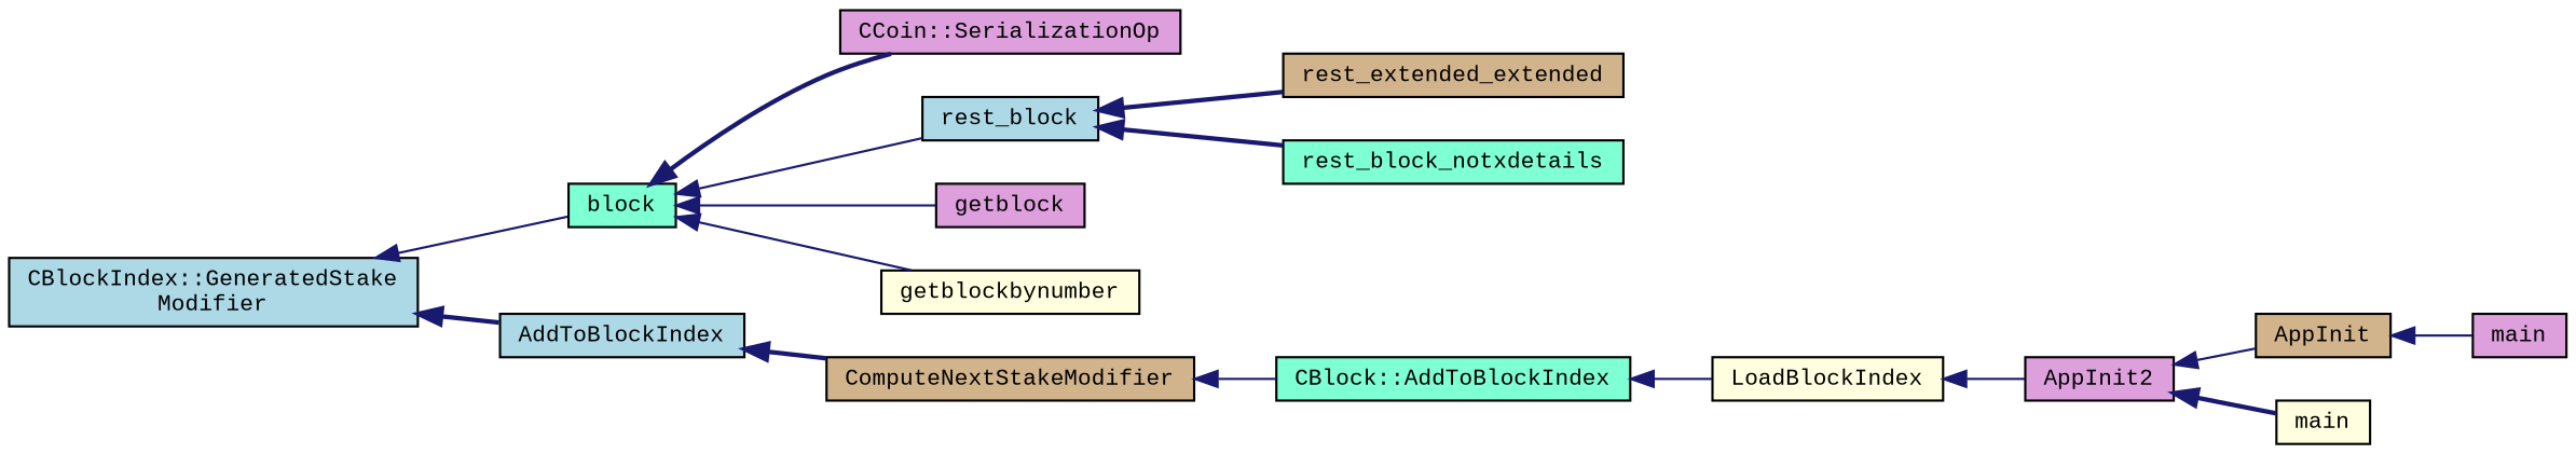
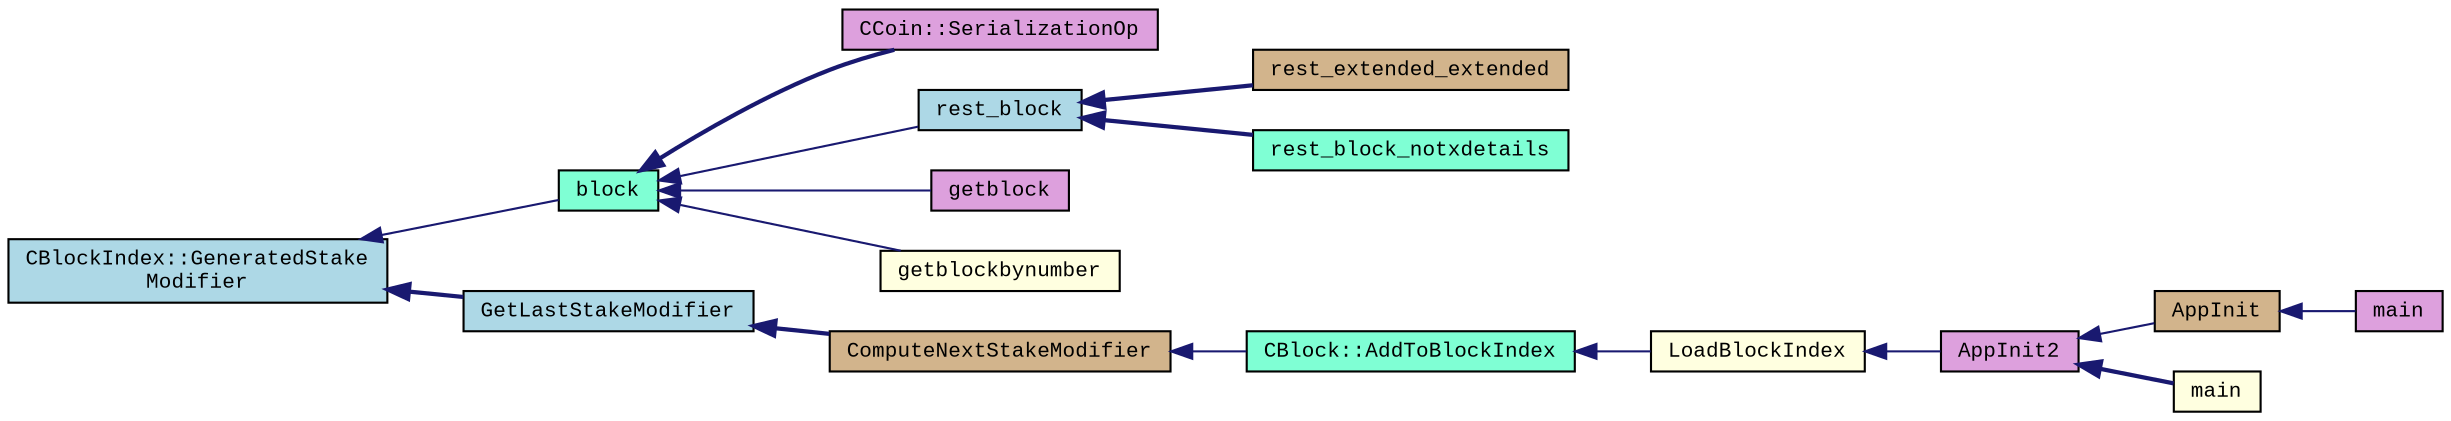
  digraph {
    fontname="Liberation Mono"
    rankdir=LR
    node [color=black fillcolor=plum fontname="Liberation Mono" fontsize=10 shape=record style=filled]
    edge [color=midnightblue dir=back fontname="Liberation Mono" fontsize=10 labelfontname=Helvetica labelfontsize=10 style=solid]
    n1 [fillcolor=lightblue fontcolor=black height=0.2 label="CBlockIndex::GeneratedStake\lModifier" width=0.4]
    n2 [fillcolor=aquamarine height=0.2 label=block width=0.4]
-   n3 [fillcolor=lightblue height=0.2 label=AddToBlockIndex width=0.4]
+   n3 [fillcolor=lightblue height=0.2 label=GetLastStakeModifier width=0.4]
    n4 [height=0.2 label="CCoin::SerializationOp" width=0.4]
    n5 [fillcolor=lightblue height=0.2 label=rest_block width=0.4]
    n6 [height=0.2 label=getblock width=0.4]
    n7 [fillcolor=lightyellow height=0.2 label=getblockbynumber width=0.4]
    n8 [fillcolor=tan height=0.2 label=ComputeNextStakeModifier width=0.4]
    n9 [fillcolor=tan height=0.2 label=rest_extended_extended width=0.4]
    n10 [fillcolor=aquamarine height=0.2 label=rest_block_notxdetails width=0.4]
    n11 [fillcolor=aquamarine height=0.2 label="CBlock::AddToBlockIndex" width=0.4]
    n12 [fillcolor=lightyellow height=0.2 label=LoadBlockIndex width=0.4]
    n13 [height=0.2 label=AppInit2 width=0.4]
    n14 [fillcolor=tan height=0.2 label=AppInit width=0.4]
    n15 [fillcolor=lightyellow height=0.2 label=main width=0.4]
    n16 [height=0.2 label=main width=0.4]
    n1 -> n2
    n1 -> n3 [style=bold]
    n2 -> n4 [style=bold]
    n2 -> n5
    n2 -> n6
    n2 -> n7
    n3 -> n8 [style=bold]
    n5 -> n9 [style=bold]
    n5 -> n10 [style=bold]
    n8 -> n11
    n11 -> n12
    n12 -> n13
    n13 -> n14
    n13 -> n15 [style=bold]
    n14 -> n16
  }
